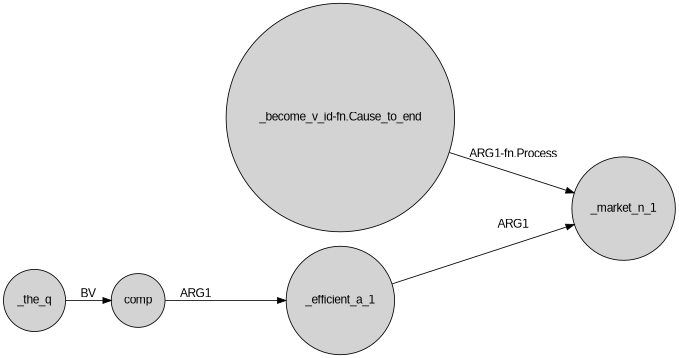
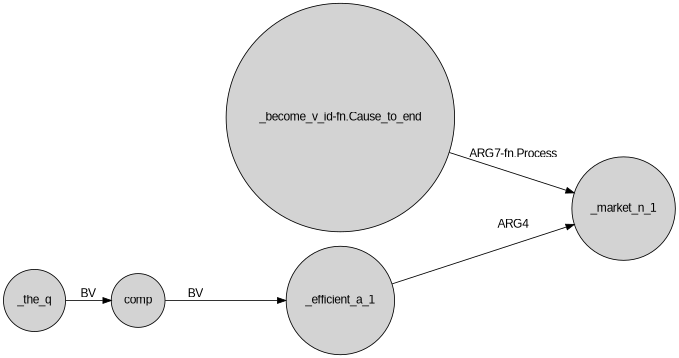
  digraph {
    fontname="Liberation Sans"
    rankdir=LR
    node [fontname="Liberation Sans" shape=circle style=filled]
    edge [fontname="Liberation Sans"]
    _efficient_a_1
    _market_n_1
    "_become_v_id-fn.Cause_to_end"
    _the_q
    comp
-   _efficient_a_1 -> _market_n_1 [label=ARG1]
-   "_become_v_id-fn.Cause_to_end" -> _market_n_1 [label="ARG1-fn.Process"]
+   _efficient_a_1 -> _market_n_1 [label=ARG4]
+   "_become_v_id-fn.Cause_to_end" -> _market_n_1 [label="ARG7-fn.Process"]
    _the_q -> comp [label=BV]
-   comp -> _efficient_a_1 [label=ARG1]
+   comp -> _efficient_a_1 [label=BV]
  }
